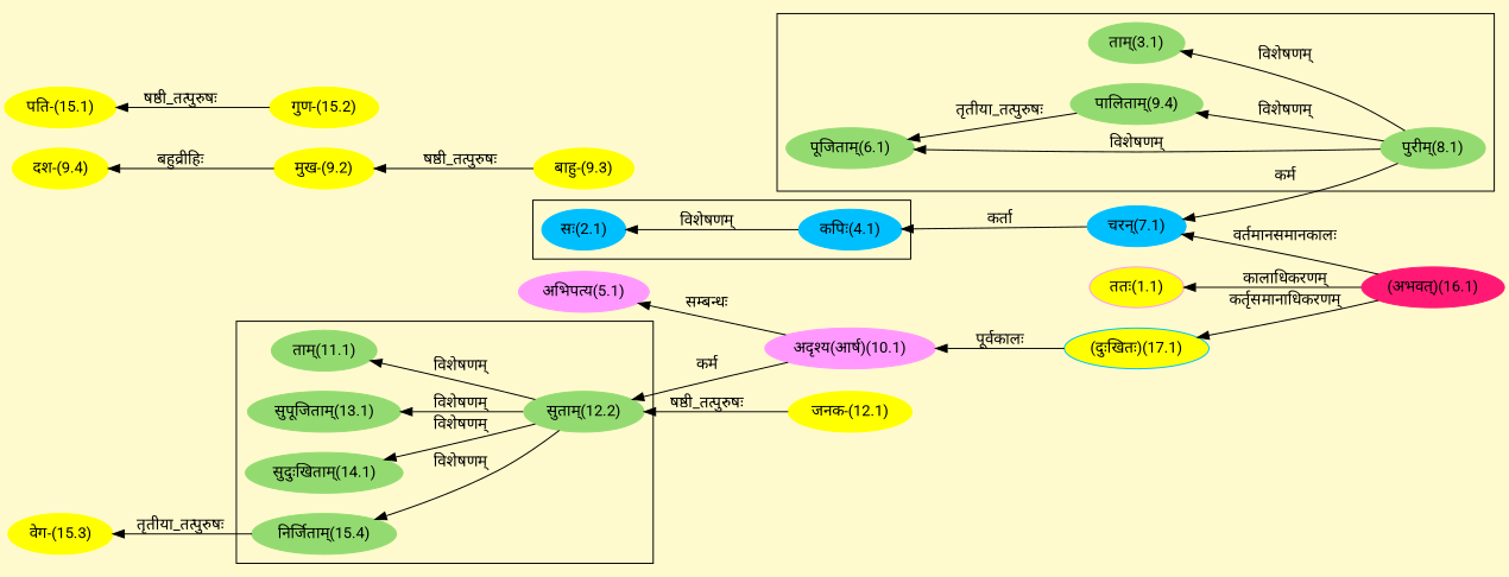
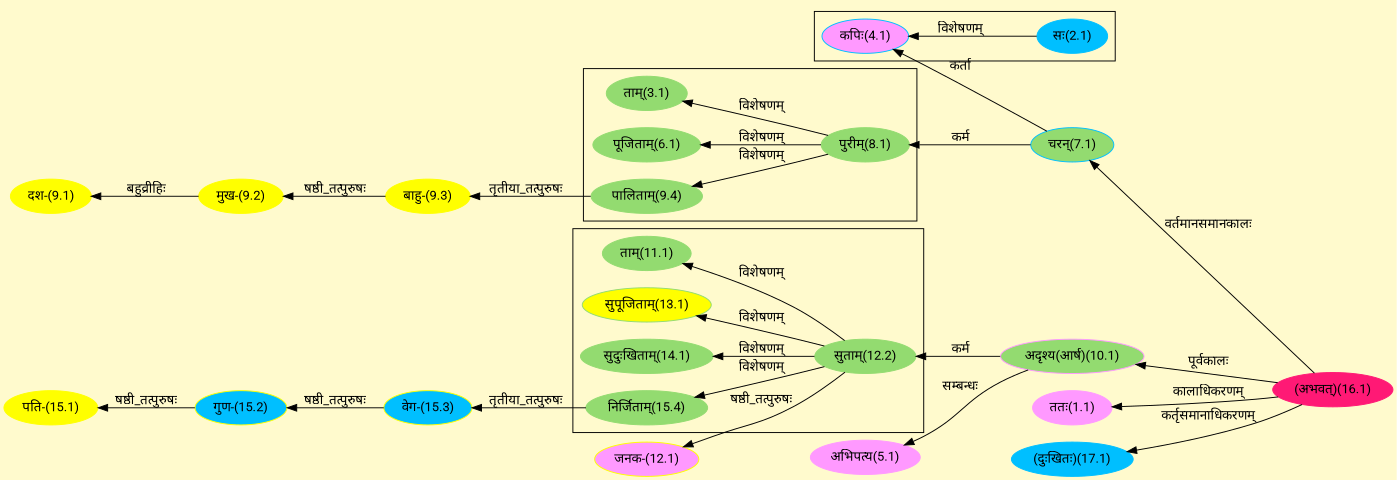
  digraph {
    bgcolor=lemonchiffon1
    compound=true
    fontname=Roboto
    rankdir=LR
    node [color="#93DB70" fontname=Roboto style=filled]
    edge [dir=back fontname=Roboto]
    n1 [color="#00BFFF" label="सः(2.1)"]
-   n2 [color="#00BFFF" label="कपिः(4.1)"]
+   n2 [color="#00BFFF" label="कपिः(4.1)" fillcolor="#FF99FF"]
    n3 [label="ताम्(3.1)"]
    n4 [label="पुरीम्(8.1)"]
    n5 [label="पूजिताम्(6.1)"]
    n6 [label="पालिताम्(9.4)"]
    n7 [label="ताम्(11.1)"]
    n8 [label="सुताम्(12.2)"]
-   n9 [label="सुपूजिताम्(13.1)"]
+   n9 [label="सुपूजिताम्(13.1)" fillcolor="#FFFF00"]
    n10 [label="सुदुःखिताम्(14.1)"]
    n11 [label="निर्जिताम्(15.4)"]
-   n12 [color="#00BFFF" label="चरन्(7.1)"]
-   n13 [color="#FF99FF" label="अदृश्य(आर्ष)(10.1)"]
+   n12 [color="#00BFFF" label="चरन्(7.1)" fillcolor="#93DB70"]
+   n13 [color="#FF99FF" label="अदृश्य(आर्ष)(10.1)" fillcolor="#93DB70"]
    n14 [color="#FF1975" label="(अभवत्)(16.1)"]
-   n15 [color="#FF99FF" label="ततः(1.1)" fillcolor="#FFFF00"]
+   n15 [color="#FF99FF" label="ततः(1.1)"]
    n16 [color="#FF99FF" label="अभिपत्य(5.1)"]
-   n17 [color="#FFFF00" label="दश-(9.4)"]
+   n17 [color="#FFFF00" label="दश-(9.1)"]
    n18 [color="#FFFF00" label="मुख-(9.2)"]
    n19 [color="#FFFF00" label="बाहु-(9.3)"]
-   n20 [color="#FFFF00" label="जनक-(12.1)"]
+   n20 [color="#FFFF00" label="जनक-(12.1)" fillcolor="#FF99FF"]
    n21 [color="#FFFF00" label="पति-(15.1)"]
-   n22 [color="#FFFF00" label="गुण-(15.2)"]
-   n23 [color="#FFFF00" label="वेग-(15.3)"]
-   n24 [color="#00BFFF" label="(दुःखितः)(17.1)" fillcolor="#FFFF00"]
+   n22 [color="#FFFF00" label="गुण-(15.2)" fillcolor="#00BFFF"]
+   n23 [color="#FFFF00" label="वेग-(15.3)" fillcolor="#00BFFF"]
+   n24 [color="#00BFFF" label="(दुःखितः)(17.1)"]
    subgraph cluster_1 {
      n1
      n2
    }
    subgraph cluster_2 {
      n3
      n4
      n5
      n6
    }
    subgraph cluster_3 {
      n7
      n8
      n9
      n10
      n11
    }
-   n1 -> n2 [label="विशेषणम्"]
+   n2 -> n1 [label="विशेषणम्"]
    n2 -> n12 [label="कर्ता"]
    n3 -> n4 [label="विशेषणम्"]
-   n12 -> n4 [label="कर्म"]
+   n4 -> n12 [label="कर्म"]
    n5 -> n4 [label="विशेषणम्"]
    n6 -> n4 [label="विशेषणम्"]
    n7 -> n8 [label="विशेषणम्"]
    n8 -> n13 [label="कर्म"]
    n9 -> n8 [label="विशेषणम्"]
    n10 -> n8 [label="विशेषणम्"]
    n11 -> n8 [label="विशेषणम्"]
    n12 -> n14 [label="वर्तमानसमानकालः"]
-   n13 -> n24 [label="पूर्वकालः"]
+   n13 -> n14 [label="पूर्वकालः"]
    n15 -> n14 [label="कालाधिकरणम्"]
    n16 -> n13 [label="सम्बन्धः"]
    n17 -> n18 [label="बहुव्रीहिः"]
    n18 -> n19 [label="षष्ठी_तत्पुरुषः"]
-   n5 -> n6 [label="तृतीया_तत्पुरुषः"]
-   n8 -> n20 [label="षष्ठी_तत्पुरुषः"]
+   n19 -> n6 [label="तृतीया_तत्पुरुषः"]
+   n20 -> n8 [label="षष्ठी_तत्पुरुषः"]
    n21 -> n22 [label="षष्ठी_तत्पुरुषः"]
+   n22 -> n23 [label="षष्ठी_तत्पुरुषः"]
    n23 -> n11 [label="तृतीया_तत्पुरुषः"]
    n24 -> n14 [label="कर्तृसमानाधिकरणम्"]
  }
